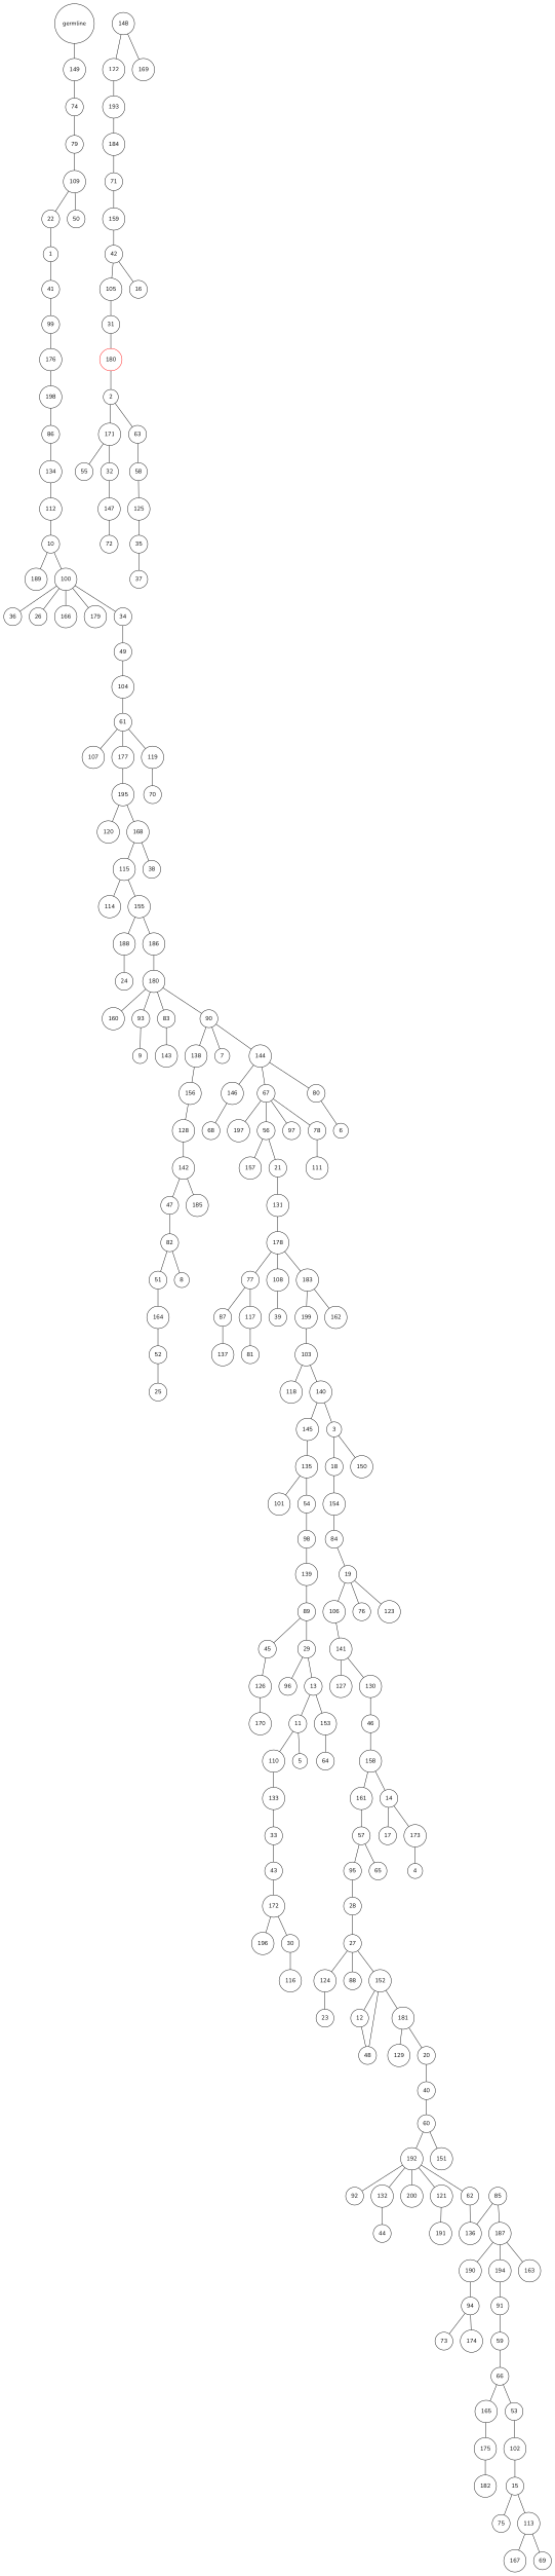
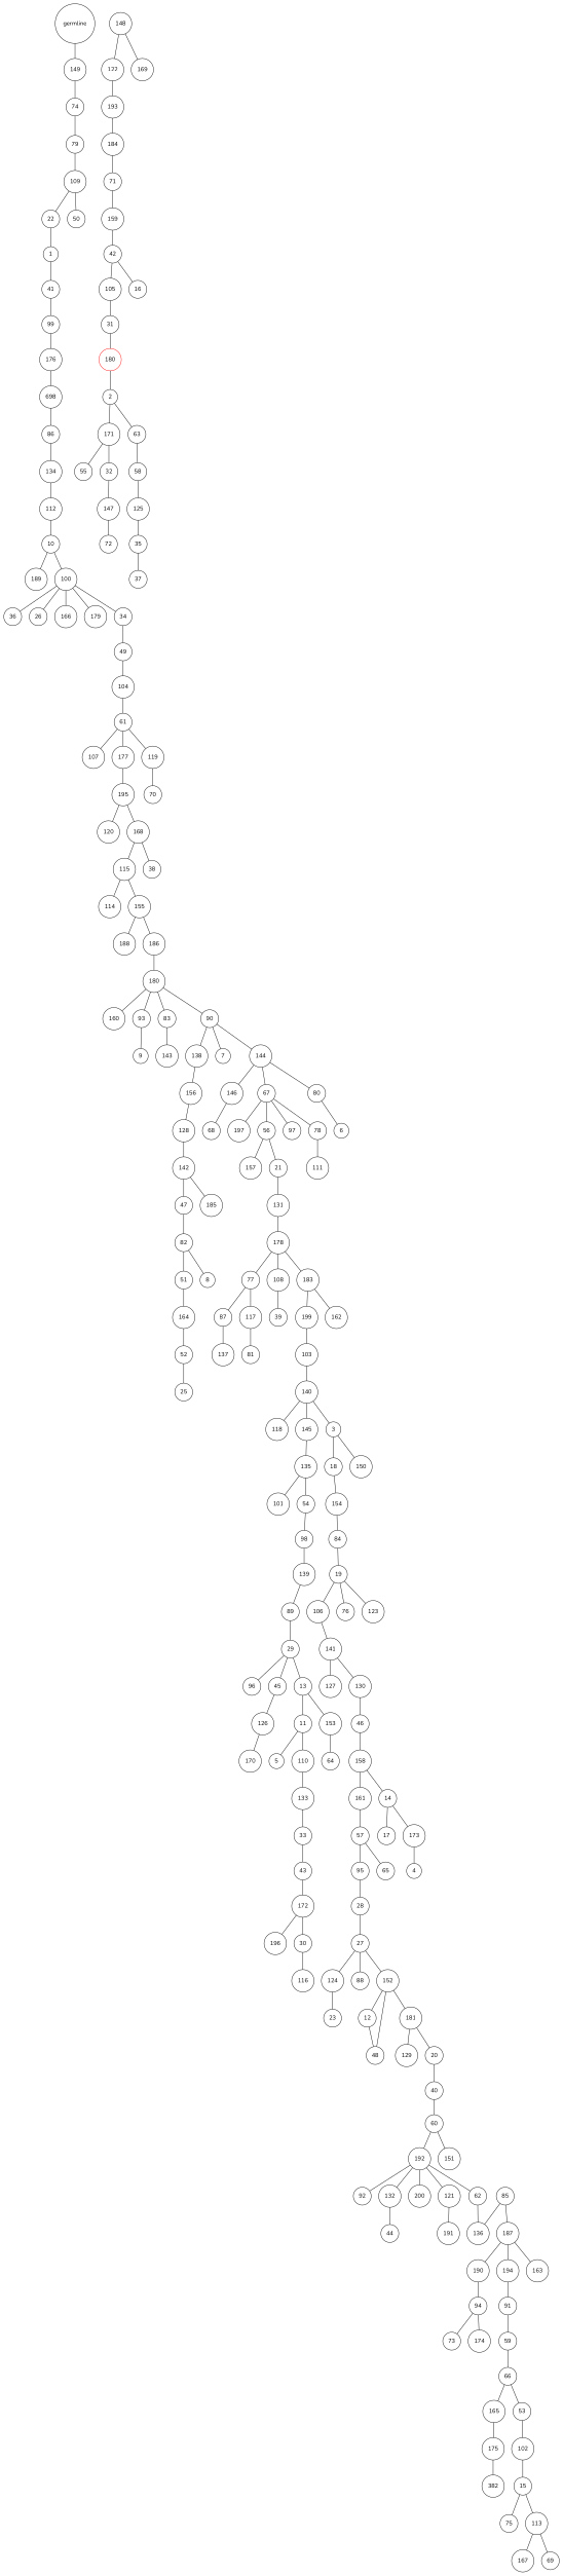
  graph {
    fontname=Nunito
    rankdir=UD
    splines=line
    node [fontname=Nunito shape=circle]
    edge [fontname=Nunito]
    n1 [label=germline]
    n2 [label=149]
    n3 [label=74]
    n4 [label=79]
    n5 [label=109]
    n6 [label=22]
    n7 [label=50]
    n8 [label=1]
    n9 [label=41]
    n10 [label=99]
    n11 [label=176]
-   n12 [label=198]
+   n12 [label=698]
    n13 [label=86]
    n14 [label=134]
    n15 [label=112]
    n16 [label=10]
    n17 [label=189]
    n18 [label=100]
    n19 [label=36]
    n20 [label=26]
    n21 [label=166]
    n22 [label=179]
    n23 [label=34]
    n24 [label=49]
    n25 [label=104]
    n26 [label=61]
    n27 [label=107]
    n28 [label=177]
    n29 [label=119]
    n30 [label=195]
    n31 [label=70]
    n32 [label=120]
    n33 [label=168]
    n34 [label=115]
    n35 [label=38]
    n36 [label=114]
    n37 [label=155]
    n38 [label=188]
    n39 [label=186]
-   n40 [label=24]
    n41 [label=180]
    n42 [label=160]
    n43 [label=93]
    n44 [label=83]
    n45 [label=90]
    n46 [label=9]
    n47 [label=143]
    n48 [label=7]
    n49 [label=144]
    n50 [label=138]
    n51 [label=80]
    n52 [label=146]
    n53 [label=67]
    n54 [label=156]
    n55 [label=6]
    n56 [label=68]
    n57 [label=97]
    n58 [label=78]
    n59 [label=197]
    n60 [label=56]
    n61 [label=111]
    n62 [label=21]
    n63 [label=157]
    n64 [label=131]
    n65 [label=178]
    n66 [label=108]
    n67 [label=183]
    n68 [label=77]
    n69 [label=39]
    n70 [label=199]
    n71 [label=162]
    n72 [label=117]
    n73 [label=87]
    n74 [label=103]
    n75 [label=140]
    n76 [label=118]
    n77 [label=145]
    n78 [label=3]
    n79 [label=135]
    n80 [label=150]
    n81 [label=18]
    n82 [label=54]
    n83 [label=101]
    n84 [label=98]
    n85 [label=139]
    n86 [label=89]
    n87 [label=29]
    n88 [label=45]
    n89 [label=13]
    n90 [label=96]
    n91 [label=126]
    n92 [label=11]
    n93 [label=153]
    n94 [label=110]
    n95 [label=5]
    n96 [label=133]
    n97 [label=64]
    n98 [label=33]
    n99 [label=43]
    n100 [label=172]
    n101 [label=30]
    n102 [label=196]
    n103 [label=116]
    n104 [label=170]
    n105 [label=154]
    n106 [label=84]
    n107 [label=19]
    n108 [label=123]
    n109 [label=106]
    n110 [label=76]
    n111 [label=141]
    n112 [label=130]
    n113 [label=127]
    n114 [label=46]
    n115 [label=158]
    n116 [label=14]
    n117 [label=161]
    n118 [label=17]
    n119 [label=173]
    n120 [label=57]
    n121 [label=4]
    n122 [label=65]
    n123 [label=95]
    n124 [label=28]
    n125 [label=27]
    n126 [label=152]
    n127 [label=124]
    n128 [label=88]
    n129 [label=181]
    n130 [label=12]
    n131 [label=48]
    n132 [label=23]
    n133 [label=20]
    n134 [label=129]
    n135 [label=40]
    n136 [label=60]
    n137 [label=192]
    n138 [label=151]
    n139 [label=62]
    n140 [label=92]
    n141 [label=132]
    n142 [label=200]
    n143 [label=121]
    n144 [label=136]
    n145 [label=44]
    n146 [label=191]
    n147 [label=85]
    n148 [label=187]
    n149 [label=190]
    n150 [label=194]
    n151 [label=163]
    n152 [label=94]
    n153 [label=91]
    n154 [label=174]
    n155 [label=73]
    n156 [label=59]
    n157 [label=66]
    n158 [label=165]
    n159 [label=53]
    n160 [label=175]
    n161 [label=102]
-   n162 [label=182]
+   n162 [label=382]
    n163 [label=15]
    n164 [label=75]
    n165 [label=113]
    n166 [label=167]
    n167 [label=69]
    n168 [label=148]
    n169 [label=122]
    n170 [label=169]
    n171 [label=193]
    n172 [label=184]
    n173 [label=71]
    n174 [label=159]
    n175 [label=42]
    n176 [label=105]
    n177 [label=16]
    n178 [label=31]
    n179 [color=red label=180]
    n180 [label=2]
    n181 [label=171]
    n182 [label=63]
    n183 [label=55]
    n184 [label=32]
    n185 [label=58]
    n186 [label=147]
    n187 [label=72]
    n188 [label=125]
    n189 [label=35]
    n190 [label=37]
    n191 [label=81]
    n192 [label=137]
    n193 [label=128]
    n194 [label=142]
    n195 [label=47]
    n196 [label=185]
    n197 [label=82]
    n198 [label=51]
    n199 [label=8]
    n200 [label=164]
    n201 [label=52]
    n202 [label=25]
    n1 -- n2
    n2 -- n3
    n3 -- n4
    n4 -- n5
    n5 -- n6
    n5 -- n7
    n6 -- n8
    n8 -- n9
    n9 -- n10
    n10 -- n11
    n11 -- n12
    n12 -- n13
    n13 -- n14
    n14 -- n15
    n15 -- n16
    n16 -- n17
    n16 -- n18
    n18 -- n19
    n18 -- n20
    n18 -- n21
    n18 -- n22
    n18 -- n23
    n23 -- n24
    n24 -- n25
    n25 -- n26
    n26 -- n27
    n26 -- n28
    n26 -- n29
    n28 -- n30
    n29 -- n31
    n30 -- n32
    n30 -- n33
    n33 -- n34
    n33 -- n35
    n34 -- n36
    n34 -- n37
    n37 -- n38
    n37 -- n39
-   n38 -- n40
    n39 -- n41
    n41 -- n42
    n41 -- n43
    n41 -- n44
    n41 -- n45
    n43 -- n46
    n44 -- n47
    n45 -- n48
    n45 -- n49
    n45 -- n50
    n49 -- n51
    n49 -- n52
    n49 -- n53
    n50 -- n54
    n51 -- n55
    n52 -- n56
    n53 -- n57
    n53 -- n58
    n53 -- n59
    n53 -- n60
    n54 -- n193
    n58 -- n61
    n60 -- n62
    n60 -- n63
    n62 -- n64
    n64 -- n65
    n65 -- n66
    n65 -- n67
    n65 -- n68
    n66 -- n69
    n67 -- n70
    n67 -- n71
    n68 -- n72
    n68 -- n73
    n70 -- n74
    n72 -- n191
    n73 -- n192
    n74 -- n75
-   n74 -- n76
+   n75 -- n76
    n75 -- n77
    n75 -- n78
    n77 -- n79
    n78 -- n80
    n78 -- n81
    n79 -- n82
    n79 -- n83
    n81 -- n105
    n82 -- n84
    n84 -- n85
    n85 -- n86
    n86 -- n87
-   n86 -- n88
+   n87 -- n88
    n87 -- n89
    n87 -- n90
    n88 -- n91
    n89 -- n92
    n89 -- n93
    n91 -- n104
    n92 -- n94
    n92 -- n95
    n93 -- n97
    n94 -- n96
    n96 -- n98
    n98 -- n99
    n99 -- n100
    n100 -- n101
    n100 -- n102
    n101 -- n103
    n105 -- n106
    n106 -- n107
    n107 -- n108
    n107 -- n109
    n107 -- n110
    n109 -- n111
    n111 -- n112
    n111 -- n113
    n112 -- n114
    n114 -- n115
    n115 -- n116
    n115 -- n117
    n116 -- n118
    n116 -- n119
    n117 -- n120
    n119 -- n121
    n120 -- n122
    n120 -- n123
    n123 -- n124
    n124 -- n125
    n125 -- n126
    n125 -- n127
    n125 -- n128
    n126 -- n129
    n126 -- n130
    n126 -- n131
    n127 -- n132
    n129 -- n133
    n129 -- n134
    n130 -- n131
    n133 -- n135
    n135 -- n136
    n136 -- n137
    n136 -- n138
    n137 -- n139
    n137 -- n140
    n137 -- n141
    n137 -- n142
    n137 -- n143
    n139 -- n144
    n141 -- n145
    n143 -- n146
    n147 -- n144
    n147 -- n148
    n148 -- n149
    n148 -- n150
    n148 -- n151
    n149 -- n152
    n150 -- n153
    n152 -- n154
    n152 -- n155
    n153 -- n156
    n156 -- n157
    n157 -- n158
    n157 -- n159
    n158 -- n160
    n159 -- n161
    n160 -- n162
    n161 -- n163
    n163 -- n164
    n163 -- n165
    n165 -- n166
    n165 -- n167
    n168 -- n169
    n168 -- n170
    n169 -- n171
    n171 -- n172
    n172 -- n173
    n173 -- n174
    n174 -- n175
    n175 -- n176
    n175 -- n177
    n176 -- n178
    n178 -- n179
    n179 -- n180
    n180 -- n181
    n180 -- n182
    n181 -- n183
    n181 -- n184
    n182 -- n185
    n184 -- n186
    n185 -- n188
    n186 -- n187
    n188 -- n189
    n189 -- n190
    n193 -- n194
    n194 -- n195
    n194 -- n196
    n195 -- n197
    n197 -- n198
    n197 -- n199
    n198 -- n200
    n200 -- n201
    n201 -- n202
  }
